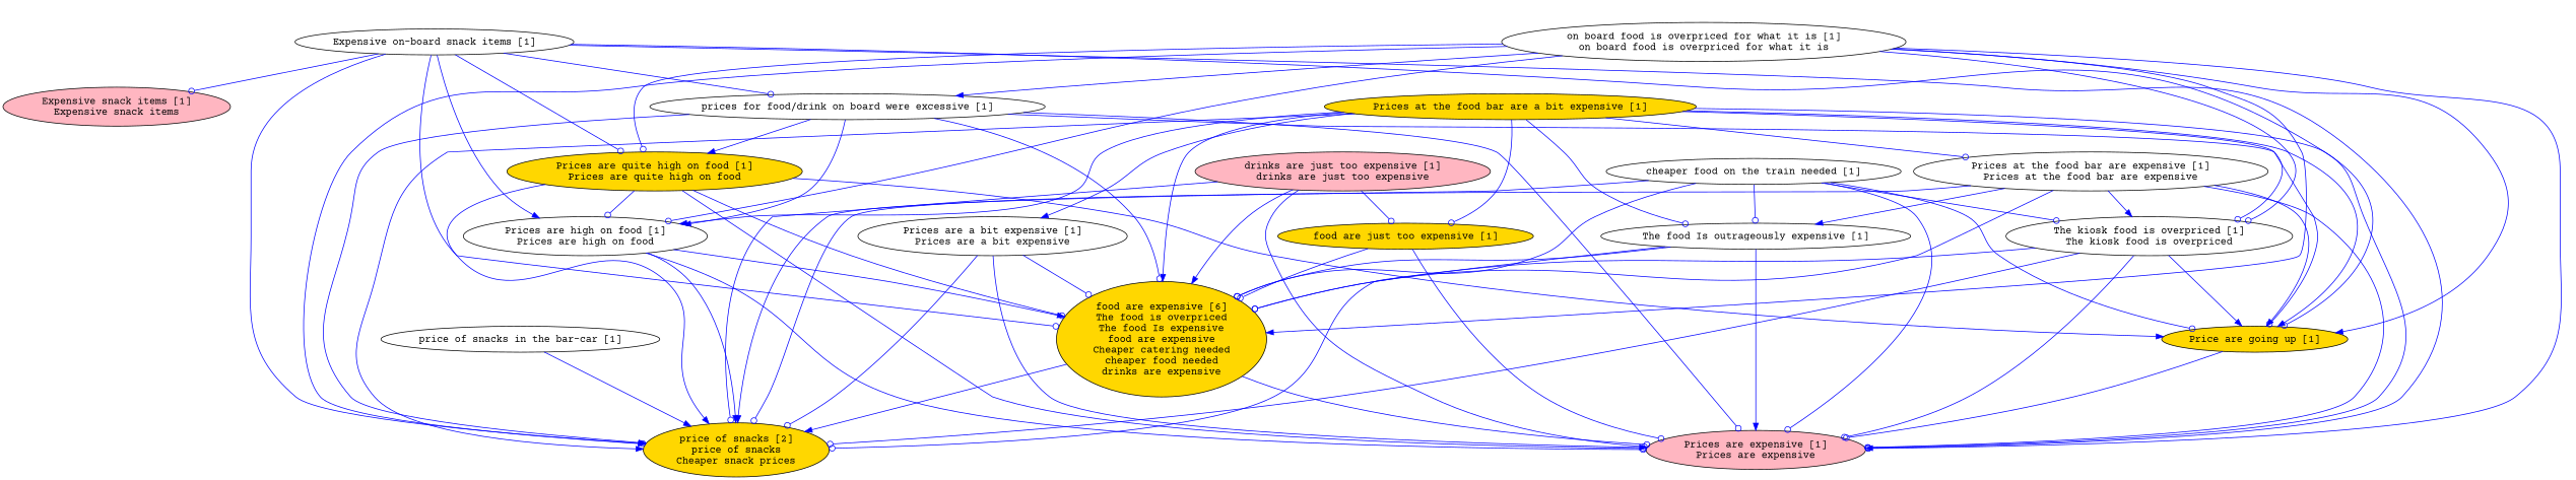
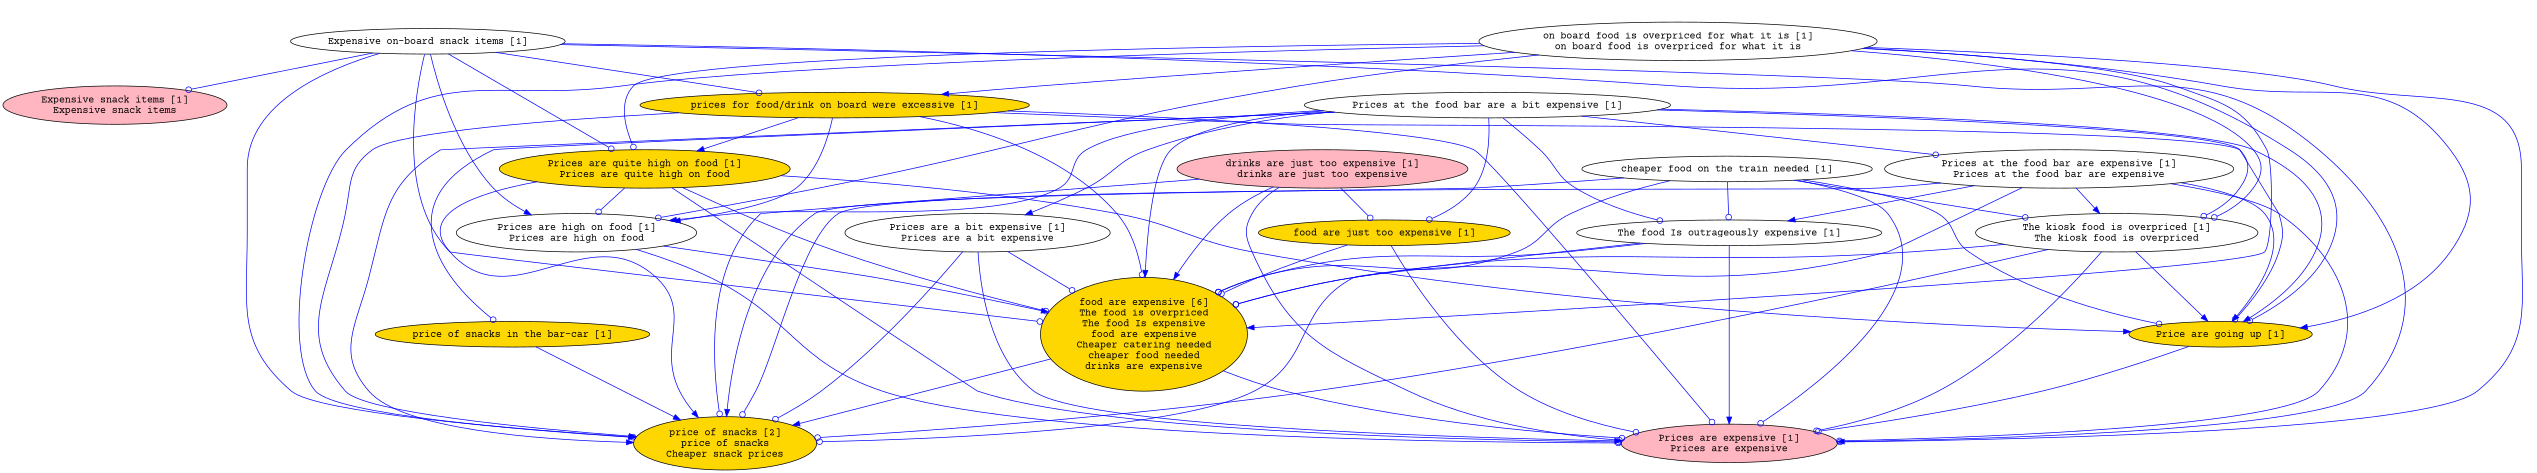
  digraph {
    fontname="Courier Prime"
    node [fillcolor=white fontname="Courier Prime" style=filled]
    edge [arrowhead=odot color=blue fontname="Courier Prime"]
    "food are expensive [6]\nThe food is overpriced\nThe food Is expensive\nfood are expensive\nCheaper catering needed\ncheaper food needed\ndrinks are expensive" [fillcolor=gold]
    "price of snacks [2]\nprice of snacks\nCheaper snack prices" [fillcolor=gold]
    "Prices are expensive [1]\nPrices are expensive" [fillcolor=lightpink]
    "Expensive on-board snack items [1]"
    "Expensive snack items [1]\nExpensive snack items" [fillcolor=lightpink]
    "Price are going up [1]" [fillcolor=gold]
    "Prices are quite high on food [1]\nPrices are quite high on food" [fillcolor=gold]
    "Prices are high on food [1]\nPrices are high on food"
-   "prices for food/drink on board were excessive [1]"
-   "Prices at the food bar are a bit expensive [1]" [fillcolor=gold]
+   "prices for food/drink on board were excessive [1]" [fillcolor=gold]
+   "Prices at the food bar are a bit expensive [1]"
    "Prices at the food bar are expensive [1]\nPrices at the food bar are expensive"
    "Prices are a bit expensive [1]\nPrices are a bit expensive"
    "The food Is outrageously expensive [1]"
    "The kiosk food is overpriced [1]\nThe kiosk food is overpriced"
    "food are just too expensive [1]" [fillcolor=gold]
    "cheaper food on the train needed [1]"
    "drinks are just too expensive [1]\ndrinks are just too expensive" [fillcolor=lightpink]
    "on board food is overpriced for what it is [1]\non board food is overpriced for what it is"
-   "price of snacks in the bar-car [1]"
+   "price of snacks in the bar-car [1]" [fillcolor=gold]
    "food are expensive [6]\nThe food is overpriced\nThe food Is expensive\nfood are expensive\nCheaper catering needed\ncheaper food needed\ndrinks are expensive" -> "price of snacks [2]\nprice of snacks\nCheaper snack prices" [arrowhead=normal]
    "food are expensive [6]\nThe food is overpriced\nThe food Is expensive\nfood are expensive\nCheaper catering needed\ncheaper food needed\ndrinks are expensive" -> "Prices are expensive [1]\nPrices are expensive"
    "Expensive on-board snack items [1]" -> "food are expensive [6]\nThe food is overpriced\nThe food Is expensive\nfood are expensive\nCheaper catering needed\ncheaper food needed\ndrinks are expensive"
    "Expensive on-board snack items [1]" -> "price of snacks [2]\nprice of snacks\nCheaper snack prices"
    "Expensive on-board snack items [1]" -> "Prices are expensive [1]\nPrices are expensive" [arrowhead=normal]
    "Expensive on-board snack items [1]" -> "Expensive snack items [1]\nExpensive snack items"
    "Expensive on-board snack items [1]" -> "Price are going up [1]"
    "Expensive on-board snack items [1]" -> "Prices are quite high on food [1]\nPrices are quite high on food"
    "Expensive on-board snack items [1]" -> "Prices are high on food [1]\nPrices are high on food" [arrowhead=normal]
    "Expensive on-board snack items [1]" -> "prices for food/drink on board were excessive [1]"
    "Price are going up [1]" -> "Prices are expensive [1]\nPrices are expensive"
    "Prices are quite high on food [1]\nPrices are quite high on food" -> "food are expensive [6]\nThe food is overpriced\nThe food Is expensive\nfood are expensive\nCheaper catering needed\ncheaper food needed\ndrinks are expensive"
    "Prices are quite high on food [1]\nPrices are quite high on food" -> "price of snacks [2]\nprice of snacks\nCheaper snack prices" [arrowhead=normal]
    "Prices are quite high on food [1]\nPrices are quite high on food" -> "Prices are expensive [1]\nPrices are expensive"
    "Prices are quite high on food [1]\nPrices are quite high on food" -> "Price are going up [1]" [arrowhead=normal]
    "Prices are quite high on food [1]\nPrices are quite high on food" -> "Prices are high on food [1]\nPrices are high on food"
    "Prices are high on food [1]\nPrices are high on food" -> "food are expensive [6]\nThe food is overpriced\nThe food Is expensive\nfood are expensive\nCheaper catering needed\ncheaper food needed\ndrinks are expensive" [arrowhead=normal]
-   "Prices are high on food [1]\nPrices are high on food" -> "price of snacks [2]\nprice of snacks\nCheaper snack prices" [arrowhead=normal]
    "Prices are high on food [1]\nPrices are high on food" -> "Prices are expensive [1]\nPrices are expensive"
    "prices for food/drink on board were excessive [1]" -> "food are expensive [6]\nThe food is overpriced\nThe food Is expensive\nfood are expensive\nCheaper catering needed\ncheaper food needed\ndrinks are expensive"
    "prices for food/drink on board were excessive [1]" -> "price of snacks [2]\nprice of snacks\nCheaper snack prices" [arrowhead=normal]
    "prices for food/drink on board were excessive [1]" -> "Prices are expensive [1]\nPrices are expensive"
    "prices for food/drink on board were excessive [1]" -> "Price are going up [1]"
    "prices for food/drink on board were excessive [1]" -> "Prices are quite high on food [1]\nPrices are quite high on food" [arrowhead=normal]
    "prices for food/drink on board were excessive [1]" -> "Prices are high on food [1]\nPrices are high on food" [arrowhead=normal]
    "Prices at the food bar are a bit expensive [1]" -> "food are expensive [6]\nThe food is overpriced\nThe food Is expensive\nfood are expensive\nCheaper catering needed\ncheaper food needed\ndrinks are expensive" [arrowhead=normal]
    "Prices at the food bar are a bit expensive [1]" -> "price of snacks [2]\nprice of snacks\nCheaper snack prices" [arrowhead=normal]
-   "Prices at the food bar are a bit expensive [1]" -> "Prices are expensive [1]\nPrices are expensive"
+   "Prices at the food bar are a bit expensive [1]" -> "price of snacks in the bar-car [1]"
    "Prices at the food bar are a bit expensive [1]" -> "Price are going up [1]" [arrowhead=normal]
    "Prices at the food bar are a bit expensive [1]" -> "Prices are high on food [1]\nPrices are high on food" [arrowhead=normal]
    "Prices at the food bar are a bit expensive [1]" -> "Prices at the food bar are expensive [1]\nPrices at the food bar are expensive"
    "Prices at the food bar are a bit expensive [1]" -> "Prices are a bit expensive [1]\nPrices are a bit expensive" [arrowhead=normal]
    "Prices at the food bar are a bit expensive [1]" -> "The food Is outrageously expensive [1]"
    "Prices at the food bar are a bit expensive [1]" -> "The kiosk food is overpriced [1]\nThe kiosk food is overpriced"
    "Prices at the food bar are a bit expensive [1]" -> "food are just too expensive [1]"
    "Prices at the food bar are expensive [1]\nPrices at the food bar are expensive" -> "food are expensive [6]\nThe food is overpriced\nThe food Is expensive\nfood are expensive\nCheaper catering needed\ncheaper food needed\ndrinks are expensive"
    "Prices at the food bar are expensive [1]\nPrices at the food bar are expensive" -> "price of snacks [2]\nprice of snacks\nCheaper snack prices"
    "Prices at the food bar are expensive [1]\nPrices at the food bar are expensive" -> "Prices are expensive [1]\nPrices are expensive"
    "Prices at the food bar are expensive [1]\nPrices at the food bar are expensive" -> "Price are going up [1]" [arrowhead=normal]
    "Prices at the food bar are expensive [1]\nPrices at the food bar are expensive" -> "The food Is outrageously expensive [1]" [arrowhead=normal]
    "Prices at the food bar are expensive [1]\nPrices at the food bar are expensive" -> "The kiosk food is overpriced [1]\nThe kiosk food is overpriced" [arrowhead=normal]
    "Prices are a bit expensive [1]\nPrices are a bit expensive" -> "food are expensive [6]\nThe food is overpriced\nThe food Is expensive\nfood are expensive\nCheaper catering needed\ncheaper food needed\ndrinks are expensive"
    "Prices are a bit expensive [1]\nPrices are a bit expensive" -> "price of snacks [2]\nprice of snacks\nCheaper snack prices"
    "Prices are a bit expensive [1]\nPrices are a bit expensive" -> "Prices are expensive [1]\nPrices are expensive" [arrowhead=normal]
    "The food Is outrageously expensive [1]" -> "food are expensive [6]\nThe food is overpriced\nThe food Is expensive\nfood are expensive\nCheaper catering needed\ncheaper food needed\ndrinks are expensive"
    "The food Is outrageously expensive [1]" -> "price of snacks [2]\nprice of snacks\nCheaper snack prices"
    "The food Is outrageously expensive [1]" -> "Prices are expensive [1]\nPrices are expensive" [arrowhead=normal]
    "The kiosk food is overpriced [1]\nThe kiosk food is overpriced" -> "food are expensive [6]\nThe food is overpriced\nThe food Is expensive\nfood are expensive\nCheaper catering needed\ncheaper food needed\ndrinks are expensive"
    "The kiosk food is overpriced [1]\nThe kiosk food is overpriced" -> "price of snacks [2]\nprice of snacks\nCheaper snack prices"
    "The kiosk food is overpriced [1]\nThe kiosk food is overpriced" -> "Prices are expensive [1]\nPrices are expensive"
    "The kiosk food is overpriced [1]\nThe kiosk food is overpriced" -> "Price are going up [1]" [arrowhead=normal]
    "food are just too expensive [1]" -> "food are expensive [6]\nThe food is overpriced\nThe food Is expensive\nfood are expensive\nCheaper catering needed\ncheaper food needed\ndrinks are expensive"
    "food are just too expensive [1]" -> "Prices are expensive [1]\nPrices are expensive"
    "cheaper food on the train needed [1]" -> "food are expensive [6]\nThe food is overpriced\nThe food Is expensive\nfood are expensive\nCheaper catering needed\ncheaper food needed\ndrinks are expensive"
    "cheaper food on the train needed [1]" -> "price of snacks [2]\nprice of snacks\nCheaper snack prices" [arrowhead=normal]
    "cheaper food on the train needed [1]" -> "Prices are expensive [1]\nPrices are expensive"
    "cheaper food on the train needed [1]" -> "Price are going up [1]"
    "cheaper food on the train needed [1]" -> "The food Is outrageously expensive [1]"
    "cheaper food on the train needed [1]" -> "The kiosk food is overpriced [1]\nThe kiosk food is overpriced"
    "drinks are just too expensive [1]\ndrinks are just too expensive" -> "food are expensive [6]\nThe food is overpriced\nThe food Is expensive\nfood are expensive\nCheaper catering needed\ncheaper food needed\ndrinks are expensive" [arrowhead=normal]
    "drinks are just too expensive [1]\ndrinks are just too expensive" -> "price of snacks [2]\nprice of snacks\nCheaper snack prices"
    "drinks are just too expensive [1]\ndrinks are just too expensive" -> "Prices are expensive [1]\nPrices are expensive"
    "drinks are just too expensive [1]\ndrinks are just too expensive" -> "food are just too expensive [1]"
    "on board food is overpriced for what it is [1]\non board food is overpriced for what it is" -> "food are expensive [6]\nThe food is overpriced\nThe food Is expensive\nfood are expensive\nCheaper catering needed\ncheaper food needed\ndrinks are expensive" [arrowhead=normal]
    "on board food is overpriced for what it is [1]\non board food is overpriced for what it is" -> "price of snacks [2]\nprice of snacks\nCheaper snack prices" [arrowhead=normal]
    "on board food is overpriced for what it is [1]\non board food is overpriced for what it is" -> "Prices are expensive [1]\nPrices are expensive"
    "on board food is overpriced for what it is [1]\non board food is overpriced for what it is" -> "Price are going up [1]" [arrowhead=normal]
    "on board food is overpriced for what it is [1]\non board food is overpriced for what it is" -> "Prices are quite high on food [1]\nPrices are quite high on food"
    "on board food is overpriced for what it is [1]\non board food is overpriced for what it is" -> "Prices are high on food [1]\nPrices are high on food"
    "on board food is overpriced for what it is [1]\non board food is overpriced for what it is" -> "prices for food/drink on board were excessive [1]" [arrowhead=normal]
    "on board food is overpriced for what it is [1]\non board food is overpriced for what it is" -> "The kiosk food is overpriced [1]\nThe kiosk food is overpriced"
    "price of snacks in the bar-car [1]" -> "price of snacks [2]\nprice of snacks\nCheaper snack prices" [arrowhead=normal]
  }
